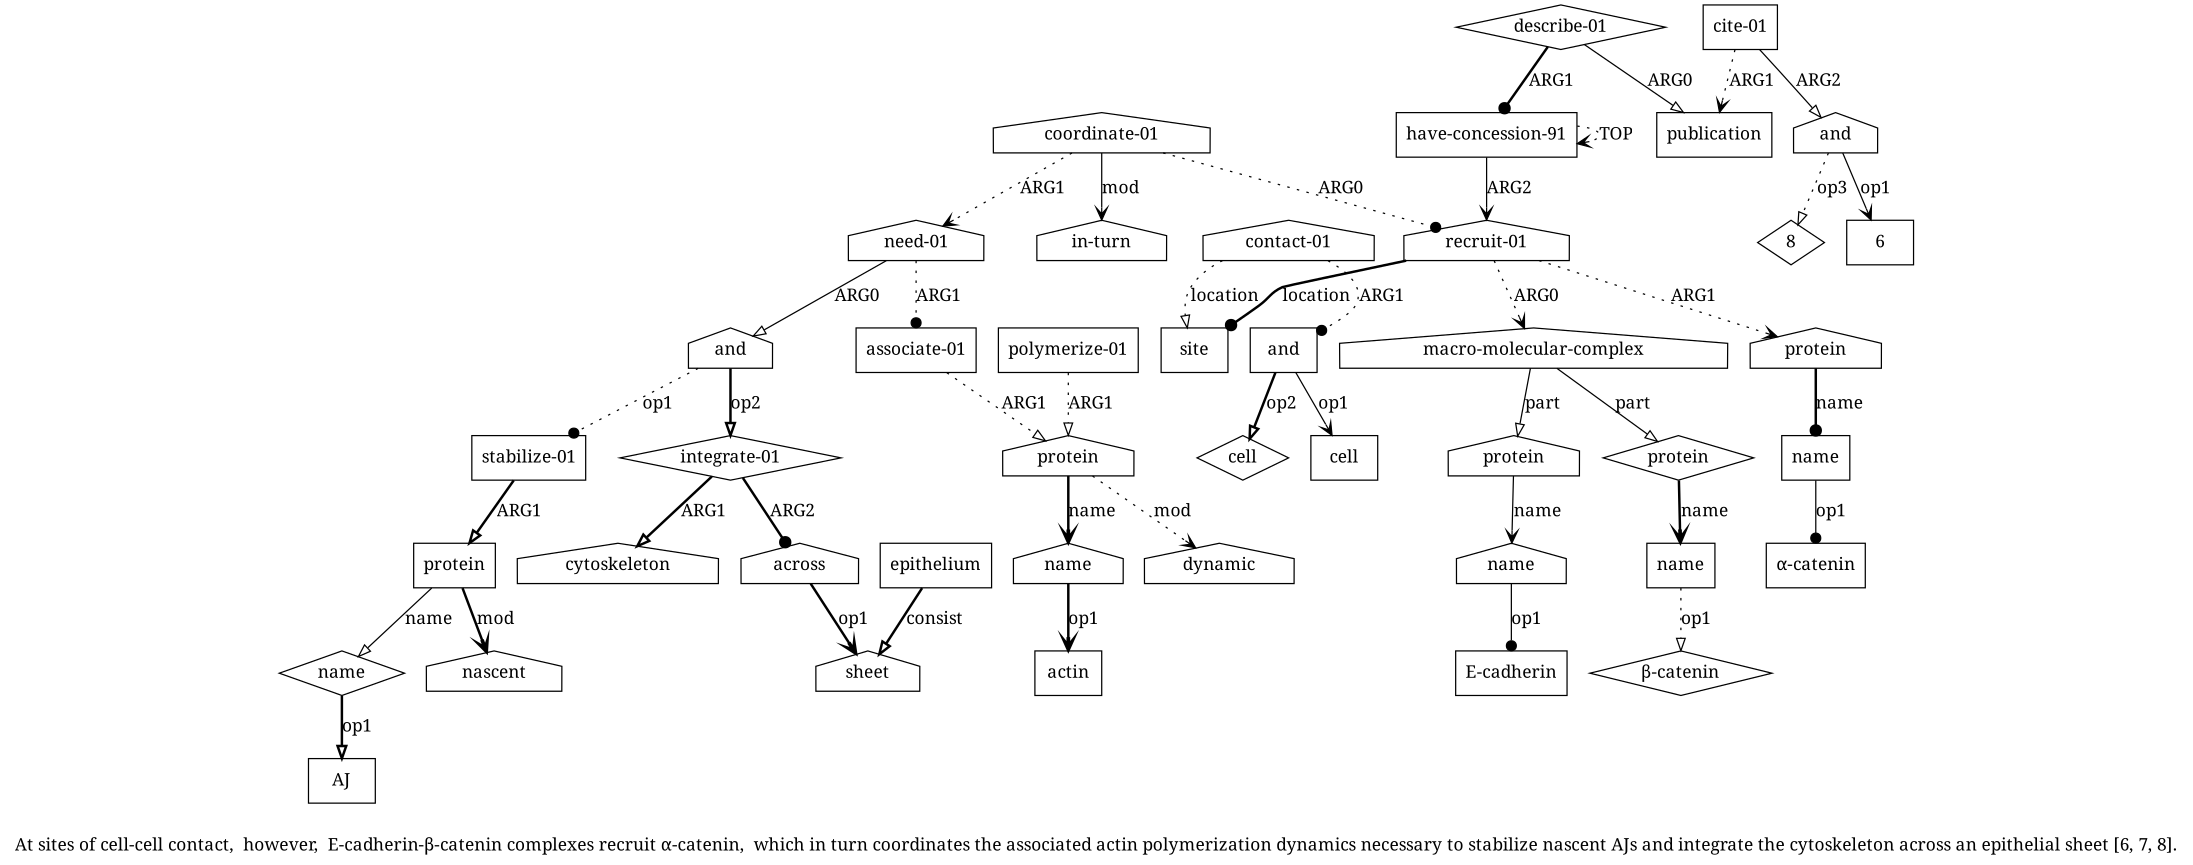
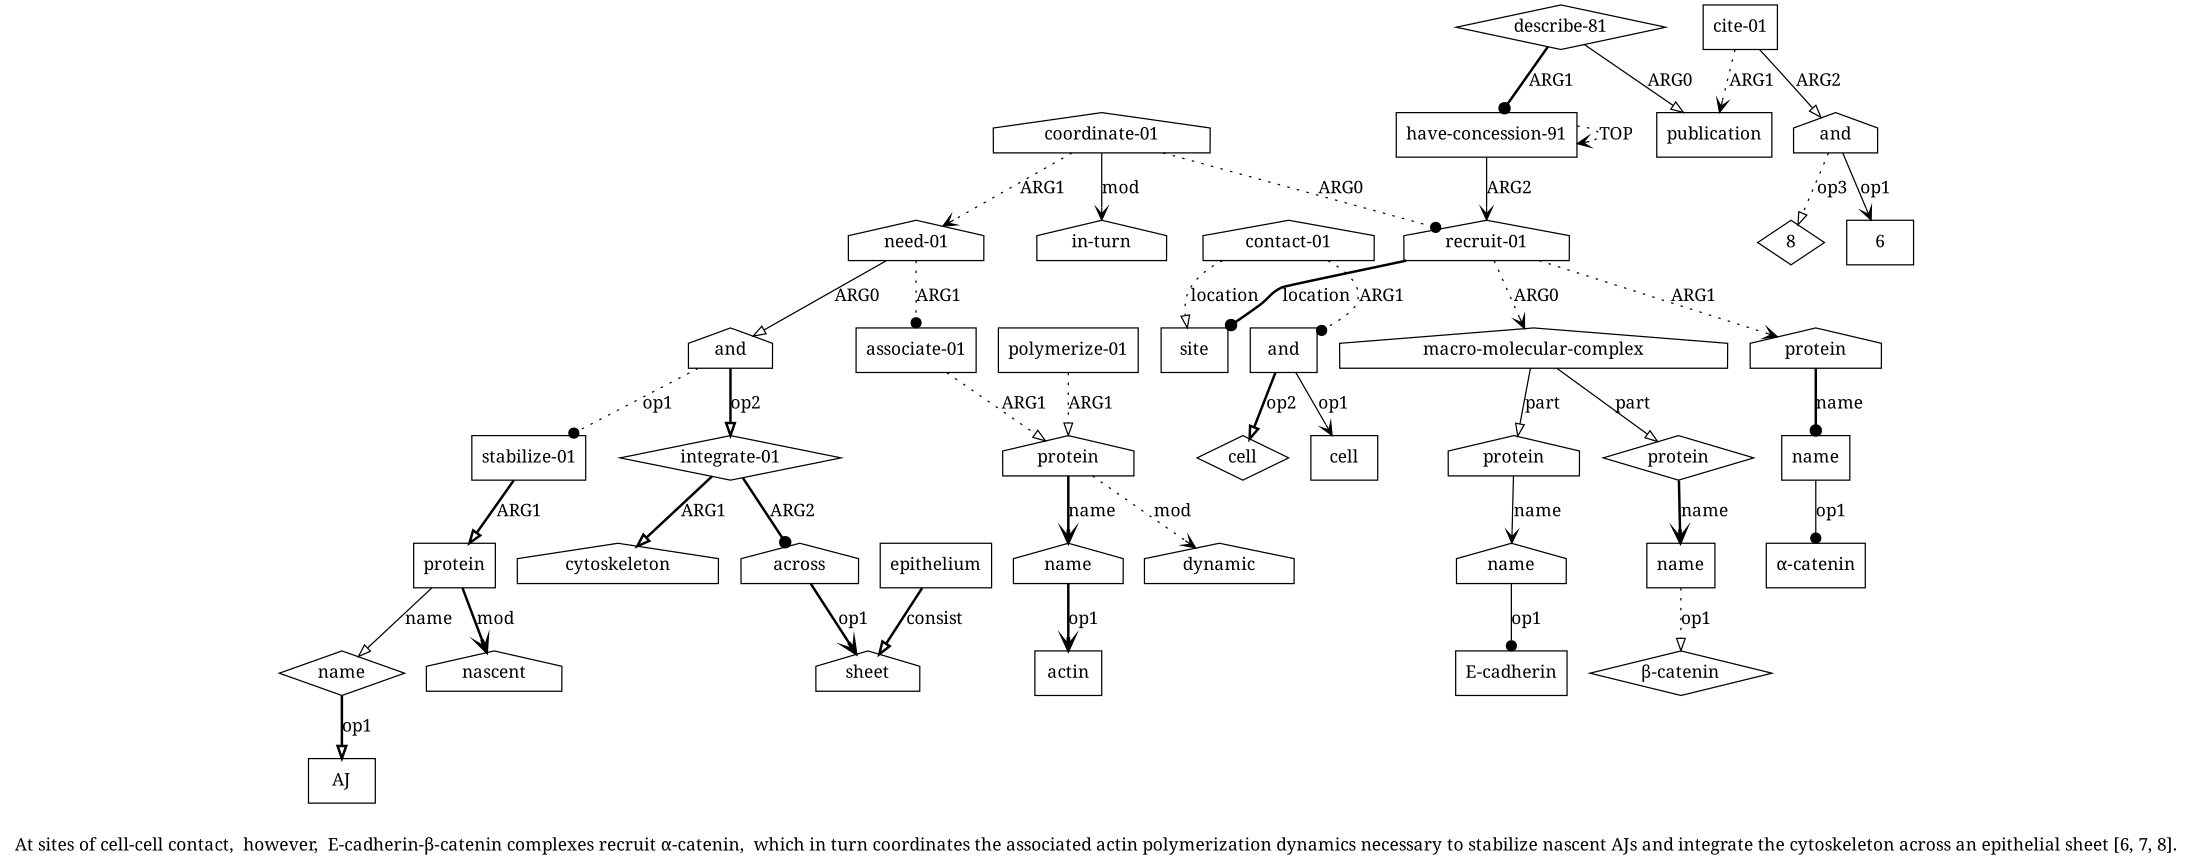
  digraph {
    fontname="Noto Serif"
    label="At sites of cell-cell contact,  however,  E-cadherin-β-catenin complexes recruit α-catenin,  which in turn coordinates the associated actin polymerization dynamics necessary to stabilize nascent AJs and integrate the cytoskeleton across an epithelial sheet [6, 7, 8]."
    node [color=black fontname="Noto Serif" gold_ind=-1 gold_label=protein shape=house test_ind=-1 test_label=protein]
    edge [arrowhead=onormal color=black fontname="Noto Serif" gold_label=ARG1 style=dotted test_label=ARG1]
    n1 [gold_ind=20 gold_label="need-01" label="need-01" test_ind=20 test_label="need-01"]
    n2 [gold_ind=21 gold_label=and label=and test_ind=21 test_label=and]
    n3 [gold_ind=15 gold_label="associate-01" label="associate-01" shape=box test_ind=15 test_label="associate-01"]
    n4 [gold_ind=22 gold_label="stabilize-01" label="stabilize-01" shape=box test_ind=22 test_label="stabilize-01"]
    n5 [gold_ind=26 gold_label="integrate-01" label="integrate-01" shape=diamond test_ind=26 test_label="integrate-01"]
    n6 [gold_ind=16 label=protein test_ind=16]
    n7 [gold_ind=23 label=protein shape=box test_ind=23]
    n8 [gold_ind=27 gold_label=cytoskeleton label=cytoskeleton test_ind=27 test_label=cytoskeleton]
    n9 [gold_ind=28 gold_label=across label=across test_ind=28 test_label=across]
    n10 [gold_ind=17 gold_label=name label=name test_ind=17 test_label=name]
    n11 [gold_ind=19 gold_label=dynamic label=dynamic test_ind=19 test_label=dynamic]
    n12 [gold_ind=24 gold_label=name label=name shape=diamond test_ind=24 test_label=name]
    n13 [gold_ind=25 gold_label=nascent label=nascent test_ind=25 test_label=nascent]
    n14 [gold_ind=29 gold_label=sheet label=sheet test_ind=29 test_label=sheet]
    n15 [gold_label=AJ label=AJ shape=box test_label=AJ]
    n16 [gold_ind=31 gold_label="in-turn" label="in-turn" test_ind=31 test_label="in-turn"]
    n17 [gold_ind=30 gold_label=epithelium label=epithelium shape=box test_ind=30 test_label=epithelium]
    n18 [gold_label=actin label=actin shape=box test_label=actin]
    n19 [gold_ind=33 gold_label=publication label=publication shape=box test_ind=33 test_label=publication]
    n20 [gold_ind=35 gold_label=and label=and test_ind=35 test_label=and]
    n21 [gold_label=8 label=8 shape=diamond test_label=8]
    n22 [gold_label=6 label=6 shape=box test_label=6]
    n23 [gold_ind=34 gold_label="cite-01" label="cite-01" shape=box test_ind=34 test_label="cite-01"]
-   n24 [gold_ind=32 gold_label="describe-01" label="describe-01" shape=diamond test_ind=32 test_label="describe-01"]
+   n24 [gold_ind=32 gold_label="describe-01" label="describe-81" shape=diamond test_ind=32 test_label="describe-01"]
    n25 [gold_ind=0 gold_label="have-concession-91" label="have-concession-91" shape=box test_ind=0 test_label="have-concession-91"]
    n26 [gold_ind=1 gold_label="recruit-01" label="recruit-01" test_ind=1 test_label="recruit-01"]
    n27 [gold_ind=9 gold_label=site label=site shape=box test_ind=9 test_label=site]
    n28 [gold_ind=2 gold_label="macro-molecular-complex" label="macro-molecular-complex" test_ind=2 test_label="macro-molecular-complex"]
    n29 [gold_ind=7 label=protein test_ind=7]
    n30 [gold_ind=14 gold_label="coordinate-01" label="coordinate-01" test_ind=14 test_label="coordinate-01"]
    n31 [gold_ind=3 label=protein test_ind=3]
    n32 [gold_ind=5 label=protein shape=diamond test_ind=5]
    n33 [gold_ind=8 gold_label=name label=name shape=box test_ind=8 test_label=name]
    n34 [gold_ind=11 gold_label=and label=and shape=box test_ind=11 test_label=and]
    n35 [gold_ind=13 gold_label=cell label=cell shape=diamond test_ind=13 test_label=cell]
    n36 [gold_ind=12 gold_label=cell label=cell shape=box test_ind=12 test_label=cell]
    n37 [gold_ind=10 gold_label="contact-01" label="contact-01" test_ind=10 test_label="contact-01"]
    n38 [gold_ind=18 gold_label="polymerize-01" label="polymerize-01" shape=box test_ind=18 test_label="polymerize-01"]
    n39 [gold_ind=4 gold_label=name label=name test_ind=4 test_label=name]
    n40 [gold_ind=6 gold_label=name label=name shape=box test_ind=6 test_label=name]
    n41 [gold_label="α-catenin" label="α-catenin" shape=box test_label="α-catenin"]
    n42 [gold_label="E-cadherin" label="E-cadherin" shape=box test_label="E-cadherin"]
    n43 [gold_label="β-catenin" label="β-catenin" shape=diamond test_label="β-catenin"]
    n1 -> n2 [gold_label=ARG0 label=ARG0 style=solid test_label=ARG0]
    n1 -> n3 [arrowhead=dot label=ARG1]
    n2 -> n4 [arrowhead=dot gold_label=op1 label=op1 test_label=op1]
    n2 -> n5 [gold_label=op2 label=op2 style=bold test_label=op2]
    n3 -> n6 [label=ARG1]
    n4 -> n7 [label=ARG1 style=bold]
    n5 -> n8 [label=ARG1 style=bold]
    n5 -> n9 [arrowhead=dot gold_label=ARG2 label=ARG2 style=bold test_label=ARG2]
    n6 -> n10 [arrowhead=vee gold_label=name label=name style=bold test_label=name]
    n6 -> n11 [arrowhead=vee gold_label=mod label=mod test_label=mod]
    n7 -> n12 [gold_label=name label=name style=solid test_label=name]
    n7 -> n13 [arrowhead=vee gold_label=mod label=mod style=bold test_label=mod]
    n9 -> n14 [arrowhead=vee gold_label=op1 label=op1 style=bold test_label=op1]
    n10 -> n18 [arrowhead=vee gold_label=op1 label=op1 style=bold test_label=op1]
    n12 -> n15 [gold_label=op1 label=op1 style=bold test_label=op1]
    n17 -> n14 [gold_label=consist label=consist style=bold test_label=consist]
    n20 -> n21 [gold_label=op3 label=op3 test_label=op3]
    n20 -> n22 [arrowhead=vee gold_label=op1 label=op1 style=solid test_label=op1]
    n23 -> n19 [arrowhead=vee label=ARG1]
    n23 -> n20 [gold_label=ARG2 label=ARG2 style=solid test_label=ARG2]
    n24 -> n19 [gold_label=ARG0 label=ARG0 style=solid test_label=ARG0]
    n24 -> n25 [arrowhead=dot label=ARG1 style=bold]
    n25 -> n25 [arrowhead=vee gold_label=TOP label=TOP test_label=TOP]
    n25 -> n26 [arrowhead=vee gold_label=ARG2 label=ARG2 style=solid test_label=ARG2]
    n26 -> n27 [arrowhead=dot gold_label=location label=location style=bold test_label=location]
    n26 -> n28 [arrowhead=vee gold_label=ARG0 label=ARG0 test_label=ARG0]
    n26 -> n29 [arrowhead=vee label=ARG1]
    n28 -> n31 [gold_label=part label=part style=solid test_label=part]
    n28 -> n32 [gold_label=part label=part style=solid test_label=part]
    n29 -> n33 [arrowhead=dot gold_label=name label=name style=bold test_label=name]
    n30 -> n1 [arrowhead=vee label=ARG1]
    n30 -> n16 [arrowhead=vee gold_label=mod label=mod style=solid test_label=mod]
    n30 -> n26 [arrowhead=dot gold_label=ARG0 label=ARG0 test_label=ARG0]
    n31 -> n39 [arrowhead=vee gold_label=name label=name style=solid test_label=name]
    n32 -> n40 [arrowhead=vee gold_label=name label=name style=bold test_label=name]
    n33 -> n41 [arrowhead=dot gold_label=op1 label=op1 style=solid test_label=op1]
    n34 -> n35 [gold_label=op2 label=op2 style=bold test_label=op2]
    n34 -> n36 [arrowhead=vee gold_label=op1 label=op1 style=solid test_label=op1]
    n37 -> n27 [gold_label=location label=location test_label=location]
    n37 -> n34 [arrowhead=dot label=ARG1]
    n38 -> n6 [label=ARG1]
    n39 -> n42 [arrowhead=dot gold_label=op1 label=op1 style=solid test_label=op1]
    n40 -> n43 [gold_label=op1 label=op1 test_label=op1]
  }
